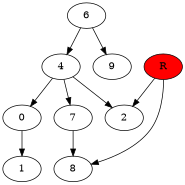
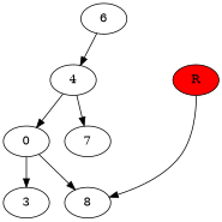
  digraph {
    6
    4
-   9
    n4 [label=0]
-   1
-   2
+   1 [label=3]
    7
    8
    R [fillcolor="#ff0000" style=filled]
    6 -> 4
-   6 -> 9
    4 -> n4
-   4 -> 2
    4 -> 7
    n4 -> 1
-   7 -> 8
-   R -> 2
+   n4 -> 8
    R -> 8
  }
